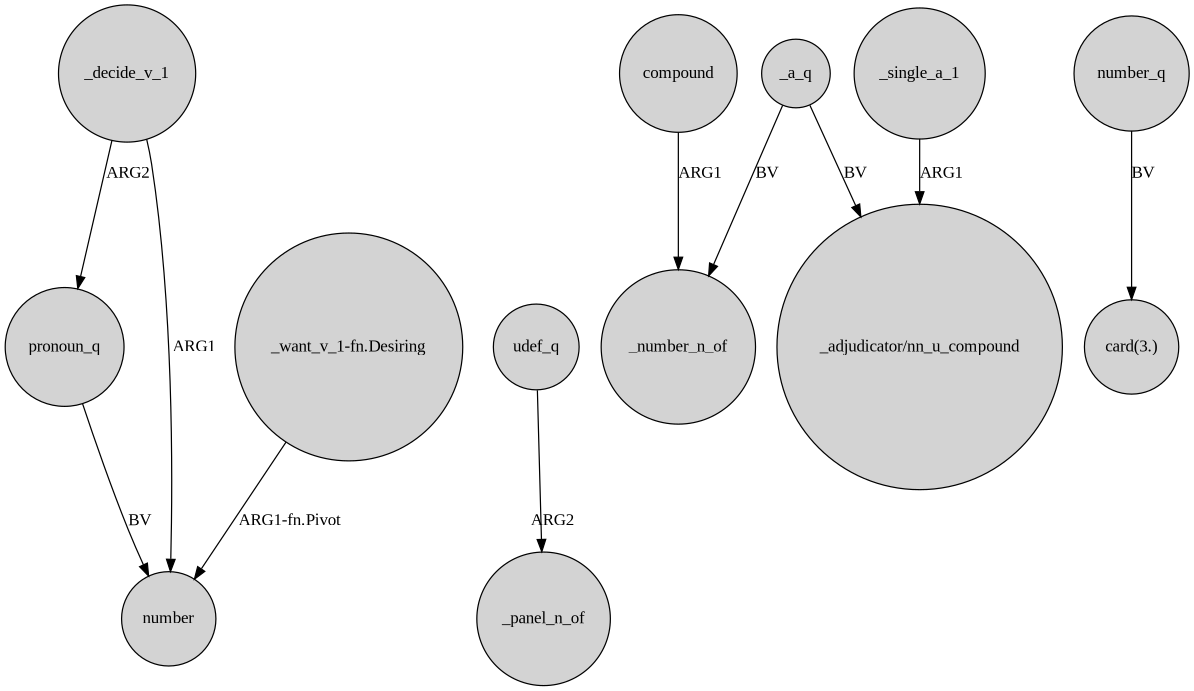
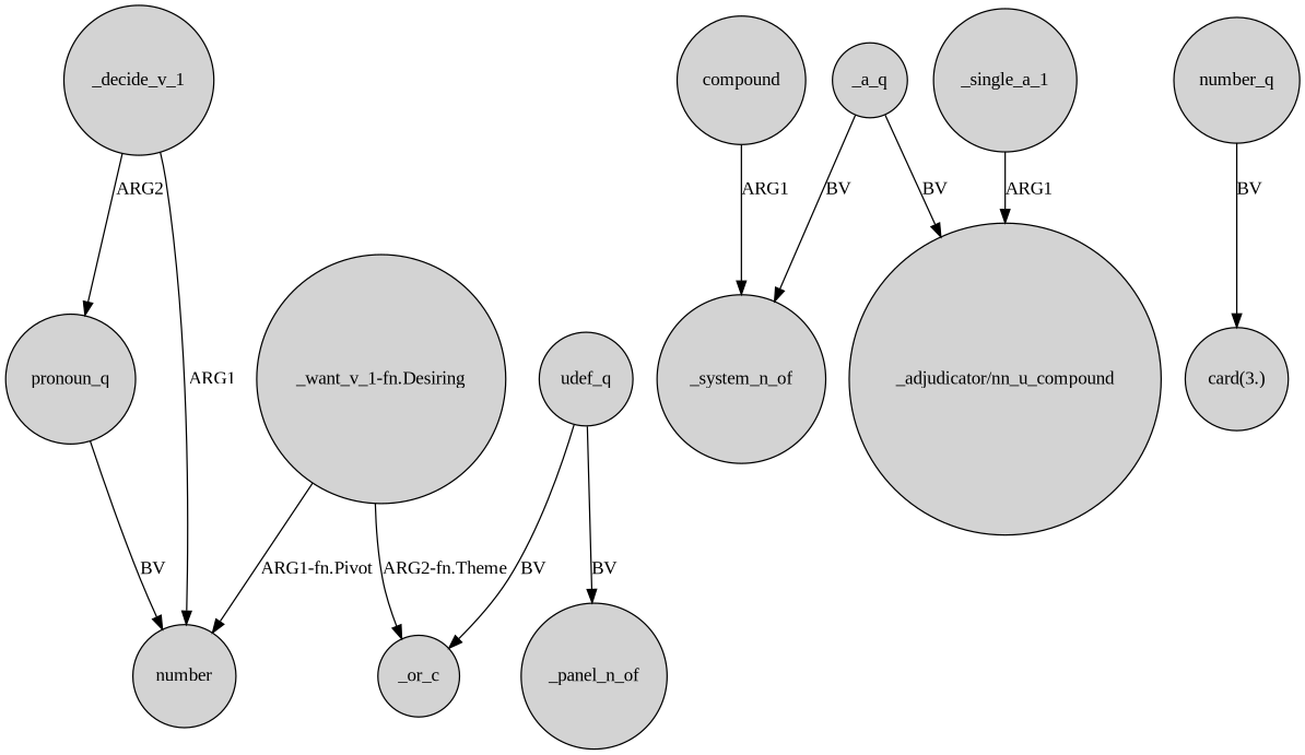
  digraph {
    fontname="Liberation Serif"
    node [fontname="Liberation Serif" shape=circle style=filled]
    edge [fontname="Liberation Serif"]
    n1 [label=number]
    "_want_v_1-fn.Desiring"
+   _or_c
    _a_q
-   _system_n_of [label=_number_n_of]
+   _system_n_of
    n6 [label="_adjudicator/nn_u_compound"]
    compound
    number_q
    "card(3.)"
    _single_a_1
    udef_q
    _panel_n_of
    _decide_v_1
    pronoun_q
    "_want_v_1-fn.Desiring" -> n1 [label="ARG1-fn.Pivot"]
+   "_want_v_1-fn.Desiring" -> _or_c [label="ARG2-fn.Theme"]
    _a_q -> _system_n_of [label=BV]
    _a_q -> n6 [label=BV]
    compound -> _system_n_of [label=ARG1]
    number_q -> "card(3.)" [label=BV]
    _single_a_1 -> n6 [label=ARG1]
-   udef_q -> _panel_n_of [label=ARG2]
+   udef_q -> _or_c [label=BV]
+   udef_q -> _panel_n_of [label=BV]
    _decide_v_1 -> n1 [label=ARG1]
    _decide_v_1 -> pronoun_q [label=ARG2]
    pronoun_q -> n1 [label=BV]
  }
